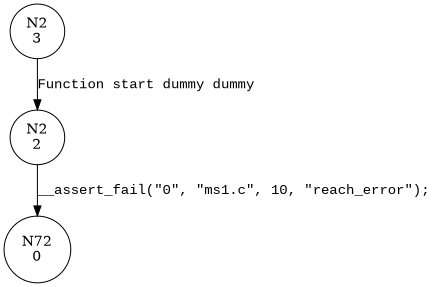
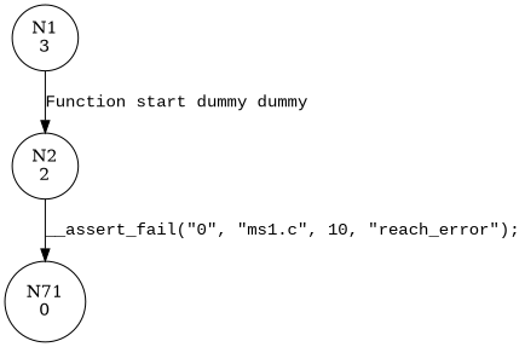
  digraph {
    node [shape=circle]
    edge [fontname="Courier New"]
-   n1 [label="N2\n3"]
+   n1 [label="N1\n3"]
    n2 [label="N2\n2"]
-   n3 [label="N72\n0"]
+   n3 [label="N71\n0"]
    n1 -> n2 [label="Function start dummy dummy"]
    n2 -> n3 [label="__assert_fail(\"0\", \"ms1.c\", 10, \"reach_error\");"]
  }
